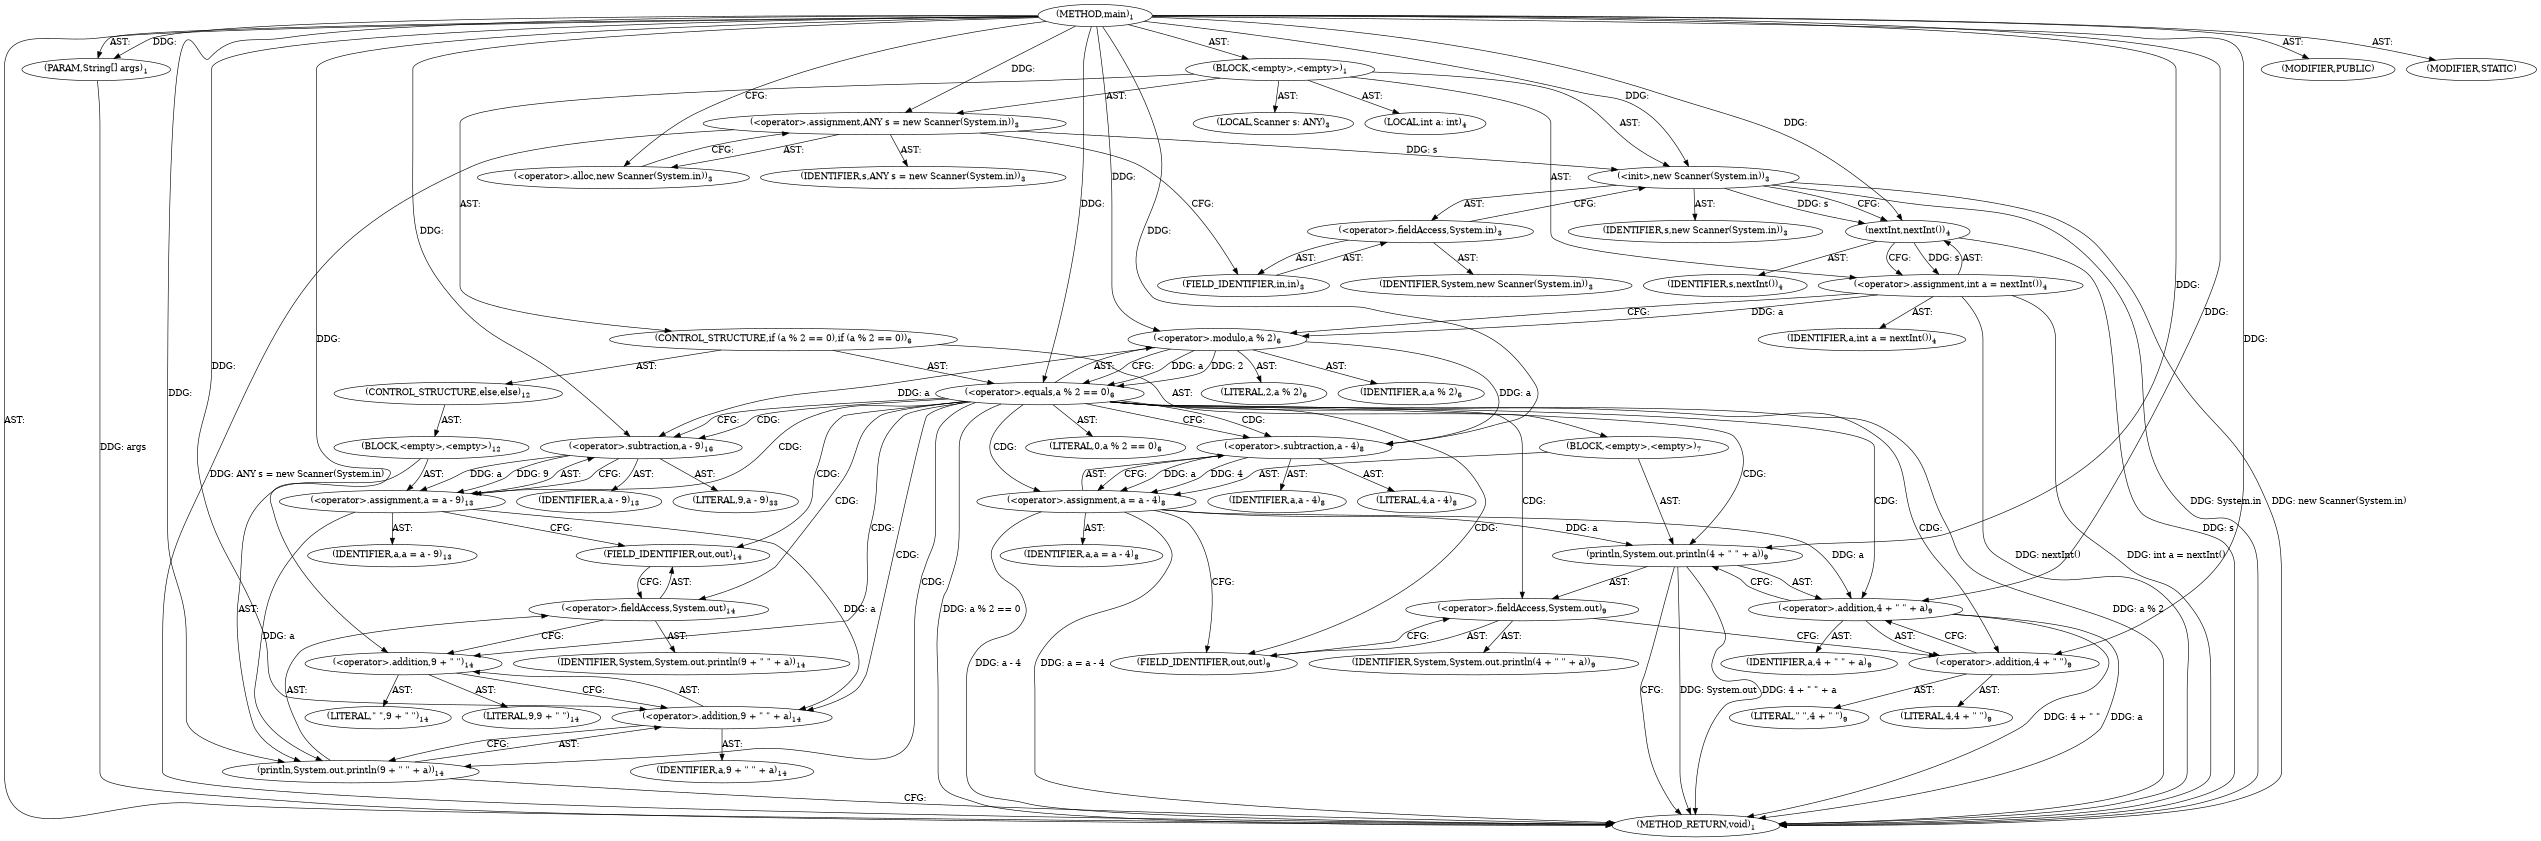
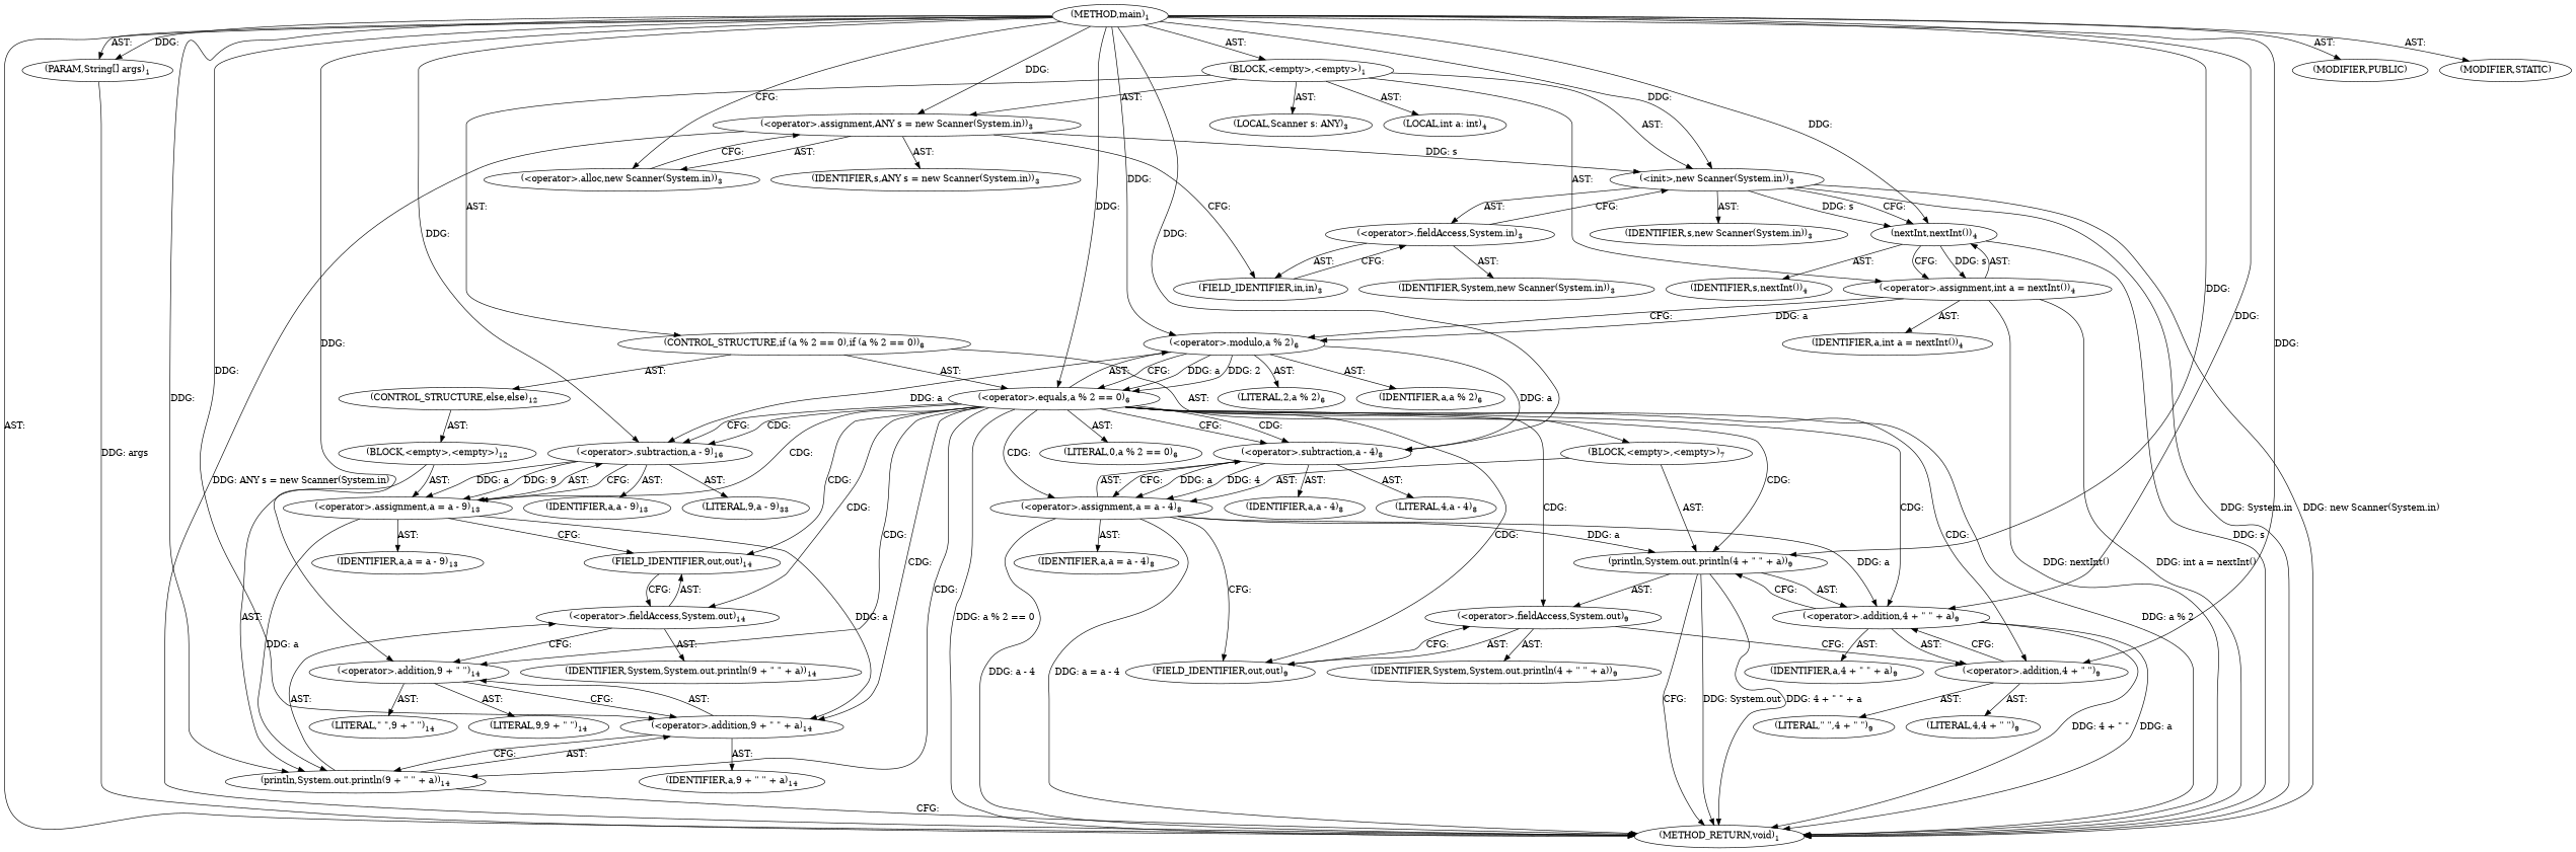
  digraph {
    n1 [label=<(METHOD,main)<SUB>1</SUB>>]
    n2 [label=<(PARAM,String[] args)<SUB>1</SUB>>]
    n3 [label=<(BLOCK,&lt;empty&gt;,&lt;empty&gt;)<SUB>1</SUB>>]
    n4 [label=<(&lt;operator&gt;.assignment,ANY s = new Scanner(System.in))<SUB>3</SUB>>]
    n5 [label=<(&lt;operator&gt;.alloc,new Scanner(System.in))<SUB>3</SUB>>]
    n6 [label=<(&lt;init&gt;,new Scanner(System.in))<SUB>3</SUB>>]
    n7 [label=<(nextInt,nextInt())<SUB>4</SUB>>]
    n8 [label=<(&lt;operator&gt;.equals,a % 2 == 0)<SUB>6</SUB>>]
    n9 [label=<(&lt;operator&gt;.modulo,a % 2)<SUB>6</SUB>>]
    n10 [label=<(&lt;operator&gt;.subtraction,a - 4)<SUB>8</SUB>>]
    n11 [label=<(println,System.out.println(4 + &quot; &quot; + a))<SUB>9</SUB>>]
    n12 [label=<(&lt;operator&gt;.addition,4 + &quot; &quot; + a)<SUB>9</SUB>>]
    n13 [label=<(&lt;operator&gt;.addition,4 + &quot; &quot;)<SUB>9</SUB>>]
    n14 [label=<(&lt;operator&gt;.subtraction,a - 9)<SUB>16</SUB>>]
    n15 [label=<(println,System.out.println(9 + &quot; &quot; + a))<SUB>14</SUB>>]
    n16 [label=<(&lt;operator&gt;.addition,9 + &quot; &quot; + a)<SUB>14</SUB>>]
    n17 [label=<(&lt;operator&gt;.addition,9 + &quot; &quot;)<SUB>14</SUB>>]
    n18 [label=<(MODIFIER,PUBLIC)>]
    n19 [label=<(MODIFIER,STATIC)>]
    n20 [label=<(METHOD_RETURN,void)<SUB>1</SUB>>]
    n21 [label=<(LOCAL,Scanner s: ANY)<SUB>3</SUB>>]
    n22 [label=<(LOCAL,int a: int)<SUB>4</SUB>>]
    n23 [label=<(&lt;operator&gt;.assignment,int a = nextInt())<SUB>4</SUB>>]
    n24 [label=<(CONTROL_STRUCTURE,if (a % 2 == 0),if (a % 2 == 0))<SUB>6</SUB>>]
    n25 [label=<(IDENTIFIER,s,ANY s = new Scanner(System.in))<SUB>3</SUB>>]
    n26 [label=<(FIELD_IDENTIFIER,in,in)<SUB>3</SUB>>]
    n27 [label=<(IDENTIFIER,s,new Scanner(System.in))<SUB>3</SUB>>]
    n28 [label=<(&lt;operator&gt;.fieldAccess,System.in)<SUB>3</SUB>>]
    n29 [label=<(IDENTIFIER,s,nextInt())<SUB>4</SUB>>]
    n30 [label=<(LITERAL,0,a % 2 == 0)<SUB>6</SUB>>]
    n31 [label=<(&lt;operator&gt;.assignment,a = a - 4)<SUB>8</SUB>>]
    n32 [label=<(&lt;operator&gt;.fieldAccess,System.out)<SUB>9</SUB>>]
    n33 [label=<(FIELD_IDENTIFIER,out,out)<SUB>9</SUB>>]
    n34 [label=<(&lt;operator&gt;.assignment,a = a - 9)<SUB>13</SUB>>]
    n35 [label=<(&lt;operator&gt;.fieldAccess,System.out)<SUB>14</SUB>>]
    n36 [label=<(FIELD_IDENTIFIER,out,out)<SUB>14</SUB>>]
    n37 [label=<(IDENTIFIER,a,a % 2)<SUB>6</SUB>>]
    n38 [label=<(LITERAL,2,a % 2)<SUB>6</SUB>>]
    n39 [label=<(IDENTIFIER,a,a - 4)<SUB>8</SUB>>]
    n40 [label=<(LITERAL,4,a - 4)<SUB>8</SUB>>]
    n41 [label=<(IDENTIFIER,a,4 + &quot; &quot; + a)<SUB>9</SUB>>]
    n42 [label=<(LITERAL,4,4 + &quot; &quot;)<SUB>9</SUB>>]
    n43 [label=<(LITERAL,&quot; &quot;,4 + &quot; &quot;)<SUB>9</SUB>>]
    n44 [label=<(IDENTIFIER,a,a - 9)<SUB>13</SUB>>]
    n45 [label=<(LITERAL,9,a - 9)<SUB>33</SUB>>]
    n46 [label=<(IDENTIFIER,a,9 + &quot; &quot; + a)<SUB>14</SUB>>]
    n47 [label=<(LITERAL,9,9 + &quot; &quot;)<SUB>14</SUB>>]
    n48 [label=<(LITERAL,&quot; &quot;,9 + &quot; &quot;)<SUB>14</SUB>>]
    n49 [label=<(IDENTIFIER,a,int a = nextInt())<SUB>4</SUB>>]
    n50 [label=<(BLOCK,&lt;empty&gt;,&lt;empty&gt;)<SUB>7</SUB>>]
    n51 [label=<(CONTROL_STRUCTURE,else,else)<SUB>12</SUB>>]
    n52 [label=<(IDENTIFIER,System,new Scanner(System.in))<SUB>3</SUB>>]
    n53 [label=<(BLOCK,&lt;empty&gt;,&lt;empty&gt;)<SUB>12</SUB>>]
    n54 [label=<(IDENTIFIER,a,a = a - 4)<SUB>8</SUB>>]
    n55 [label=<(IDENTIFIER,System,System.out.println(4 + &quot; &quot; + a))<SUB>9</SUB>>]
    n56 [label=<(IDENTIFIER,a,a = a - 9)<SUB>13</SUB>>]
    n57 [label=<(IDENTIFIER,System,System.out.println(9 + &quot; &quot; + a))<SUB>14</SUB>>]
    n1 -> n2 [label="AST: "]
    n1 -> n2 [label="DDG: "]
    n1 -> n3 [label="AST: "]
    n1 -> n4 [label="DDG: "]
    n1 -> n5 [label="CFG: "]
    n1 -> n6 [label="DDG: "]
    n1 -> n7 [label="DDG: "]
    n1 -> n8 [label="DDG: "]
    n1 -> n9 [label="DDG: "]
    n1 -> n10 [label="DDG: "]
    n1 -> n11 [label="DDG: "]
    n1 -> n12 [label="DDG: "]
    n1 -> n13 [label="DDG: "]
    n1 -> n14 [label="DDG: "]
    n1 -> n15 [label="DDG: "]
    n1 -> n16 [label="DDG: "]
    n1 -> n17 [label="DDG: "]
    n1 -> n18 [label="AST: "]
    n1 -> n19 [label="AST: "]
    n1 -> n20 [label="AST: "]
    n2 -> n20 [label="DDG: args"]
    n3 -> n4 [label="AST: "]
    n3 -> n6 [label="AST: "]
    n3 -> n21 [label="AST: "]
    n3 -> n22 [label="AST: "]
    n3 -> n23 [label="AST: "]
    n3 -> n24 [label="AST: "]
    n4 -> n5 [label="AST: "]
    n4 -> n6 [label="DDG: s"]
    n4 -> n20 [label="DDG: ANY s = new Scanner(System.in)"]
    n4 -> n25 [label="AST: "]
    n4 -> n26 [label="CFG: "]
    n5 -> n4 [label="CFG: "]
    n6 -> n7 [label="CFG: "]
    n6 -> n7 [label="DDG: s"]
    n6 -> n20 [label="DDG: System.in"]
    n6 -> n20 [label="DDG: new Scanner(System.in)"]
    n6 -> n27 [label="AST: "]
    n6 -> n28 [label="AST: "]
    n7 -> n20 [label="DDG: s"]
    n7 -> n23 [label="CFG: "]
    n7 -> n23 [label="DDG: s"]
    n7 -> n29 [label="AST: "]
    n8 -> n9 [label="AST: "]
    n8 -> n10 [label="CFG: "]
    n8 -> n10 [label="CDG: "]
    n8 -> n11 [label="CDG: "]
    n8 -> n12 [label="CDG: "]
    n8 -> n13 [label="CDG: "]
    n8 -> n14 [label="CFG: "]
    n8 -> n14 [label="CDG: "]
    n8 -> n15 [label="CDG: "]
    n8 -> n16 [label="CDG: "]
    n8 -> n17 [label="CDG: "]
    n8 -> n20 [label="DDG: a % 2"]
    n8 -> n20 [label="DDG: a % 2 == 0"]
    n8 -> n30 [label="AST: "]
    n8 -> n31 [label="CDG: "]
    n8 -> n32 [label="CDG: "]
    n8 -> n33 [label="CDG: "]
    n8 -> n34 [label="CDG: "]
    n8 -> n35 [label="CDG: "]
    n8 -> n36 [label="CDG: "]
    n9 -> n8 [label="CFG: "]
    n9 -> n8 [label="DDG: a"]
    n9 -> n8 [label="DDG: 2"]
    n9 -> n10 [label="DDG: a"]
    n9 -> n14 [label="DDG: a"]
    n9 -> n37 [label="AST: "]
    n9 -> n38 [label="AST: "]
    n10 -> n31 [label="CFG: "]
    n10 -> n31 [label="DDG: a"]
    n10 -> n31 [label="DDG: 4"]
    n10 -> n39 [label="AST: "]
    n10 -> n40 [label="AST: "]
    n11 -> n12 [label="AST: "]
    n11 -> n20 [label="CFG: "]
    n11 -> n20 [label="DDG: System.out"]
    n11 -> n20 [label="DDG: 4 + &quot; &quot; + a"]
    n11 -> n32 [label="AST: "]
    n12 -> n11 [label="CFG: "]
    n12 -> n13 [label="AST: "]
    n12 -> n20 [label="DDG: 4 + &quot; &quot;"]
    n12 -> n20 [label="DDG: a"]
    n12 -> n41 [label="AST: "]
    n13 -> n12 [label="CFG: "]
    n13 -> n42 [label="AST: "]
    n13 -> n43 [label="AST: "]
    n14 -> n34 [label="CFG: "]
    n14 -> n34 [label="DDG: a"]
    n14 -> n34 [label="DDG: 9"]
    n14 -> n44 [label="AST: "]
    n14 -> n45 [label="AST: "]
    n15 -> n16 [label="AST: "]
    n15 -> n20 [label="CFG: "]
    n15 -> n35 [label="AST: "]
    n16 -> n15 [label="CFG: "]
    n16 -> n17 [label="AST: "]
    n16 -> n46 [label="AST: "]
    n17 -> n16 [label="CFG: "]
    n17 -> n47 [label="AST: "]
    n17 -> n48 [label="AST: "]
    n23 -> n7 [label="AST: "]
    n23 -> n9 [label="CFG: "]
    n23 -> n9 [label="DDG: a"]
    n23 -> n20 [label="DDG: nextInt()"]
    n23 -> n20 [label="DDG: int a = nextInt()"]
    n23 -> n49 [label="AST: "]
    n24 -> n8 [label="AST: "]
    n24 -> n50 [label="AST: "]
    n24 -> n51 [label="AST: "]
-   n26 -> n28 [label="AST: "]
+   n26 -> n28 [label="CFG: "]
    n28 -> n6 [label="CFG: "]
    n28 -> n26 [label="AST: "]
    n28 -> n52 [label="AST: "]
    n31 -> n10 [label="AST: "]
    n31 -> n11 [label="DDG: a"]
    n31 -> n12 [label="DDG: a"]
    n31 -> n20 [label="DDG: a - 4"]
    n31 -> n20 [label="DDG: a = a - 4"]
    n31 -> n33 [label="CFG: "]
    n31 -> n54 [label="AST: "]
    n32 -> n13 [label="CFG: "]
    n32 -> n33 [label="AST: "]
    n32 -> n55 [label="AST: "]
    n33 -> n32 [label="CFG: "]
    n34 -> n14 [label="AST: "]
    n34 -> n15 [label="DDG: a"]
    n34 -> n16 [label="DDG: a"]
    n34 -> n36 [label="CFG: "]
    n34 -> n56 [label="AST: "]
    n35 -> n17 [label="CFG: "]
    n35 -> n36 [label="AST: "]
    n35 -> n57 [label="AST: "]
    n36 -> n35 [label="CFG: "]
    n50 -> n11 [label="AST: "]
    n50 -> n31 [label="AST: "]
    n51 -> n53 [label="AST: "]
    n53 -> n15 [label="AST: "]
    n53 -> n34 [label="AST: "]
  }
